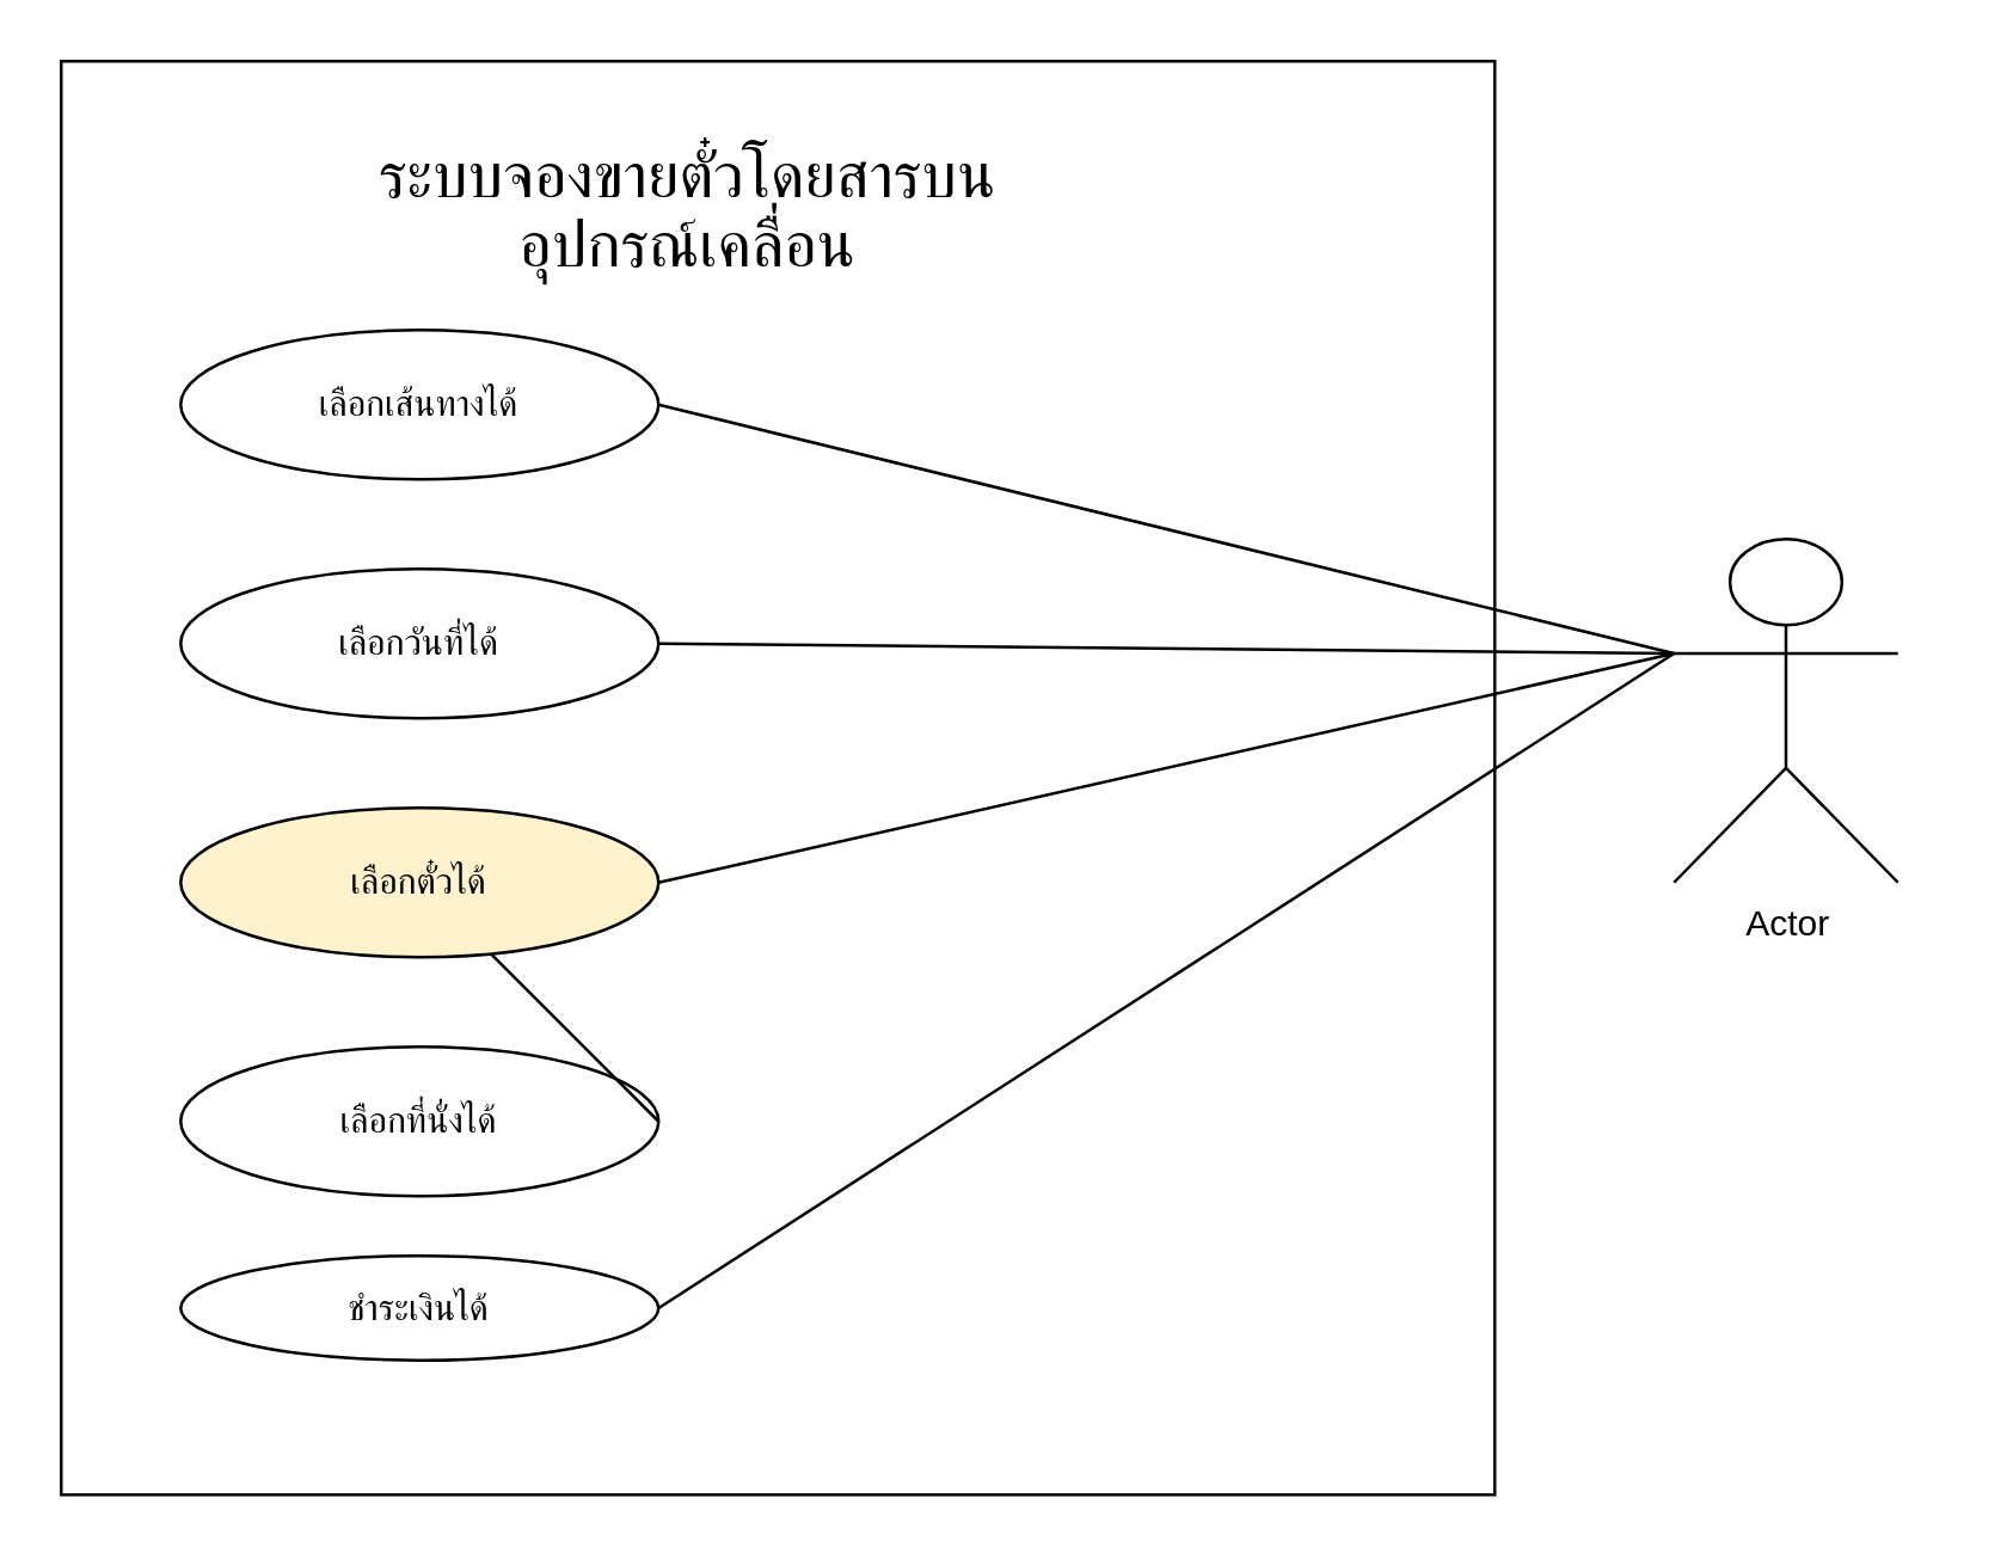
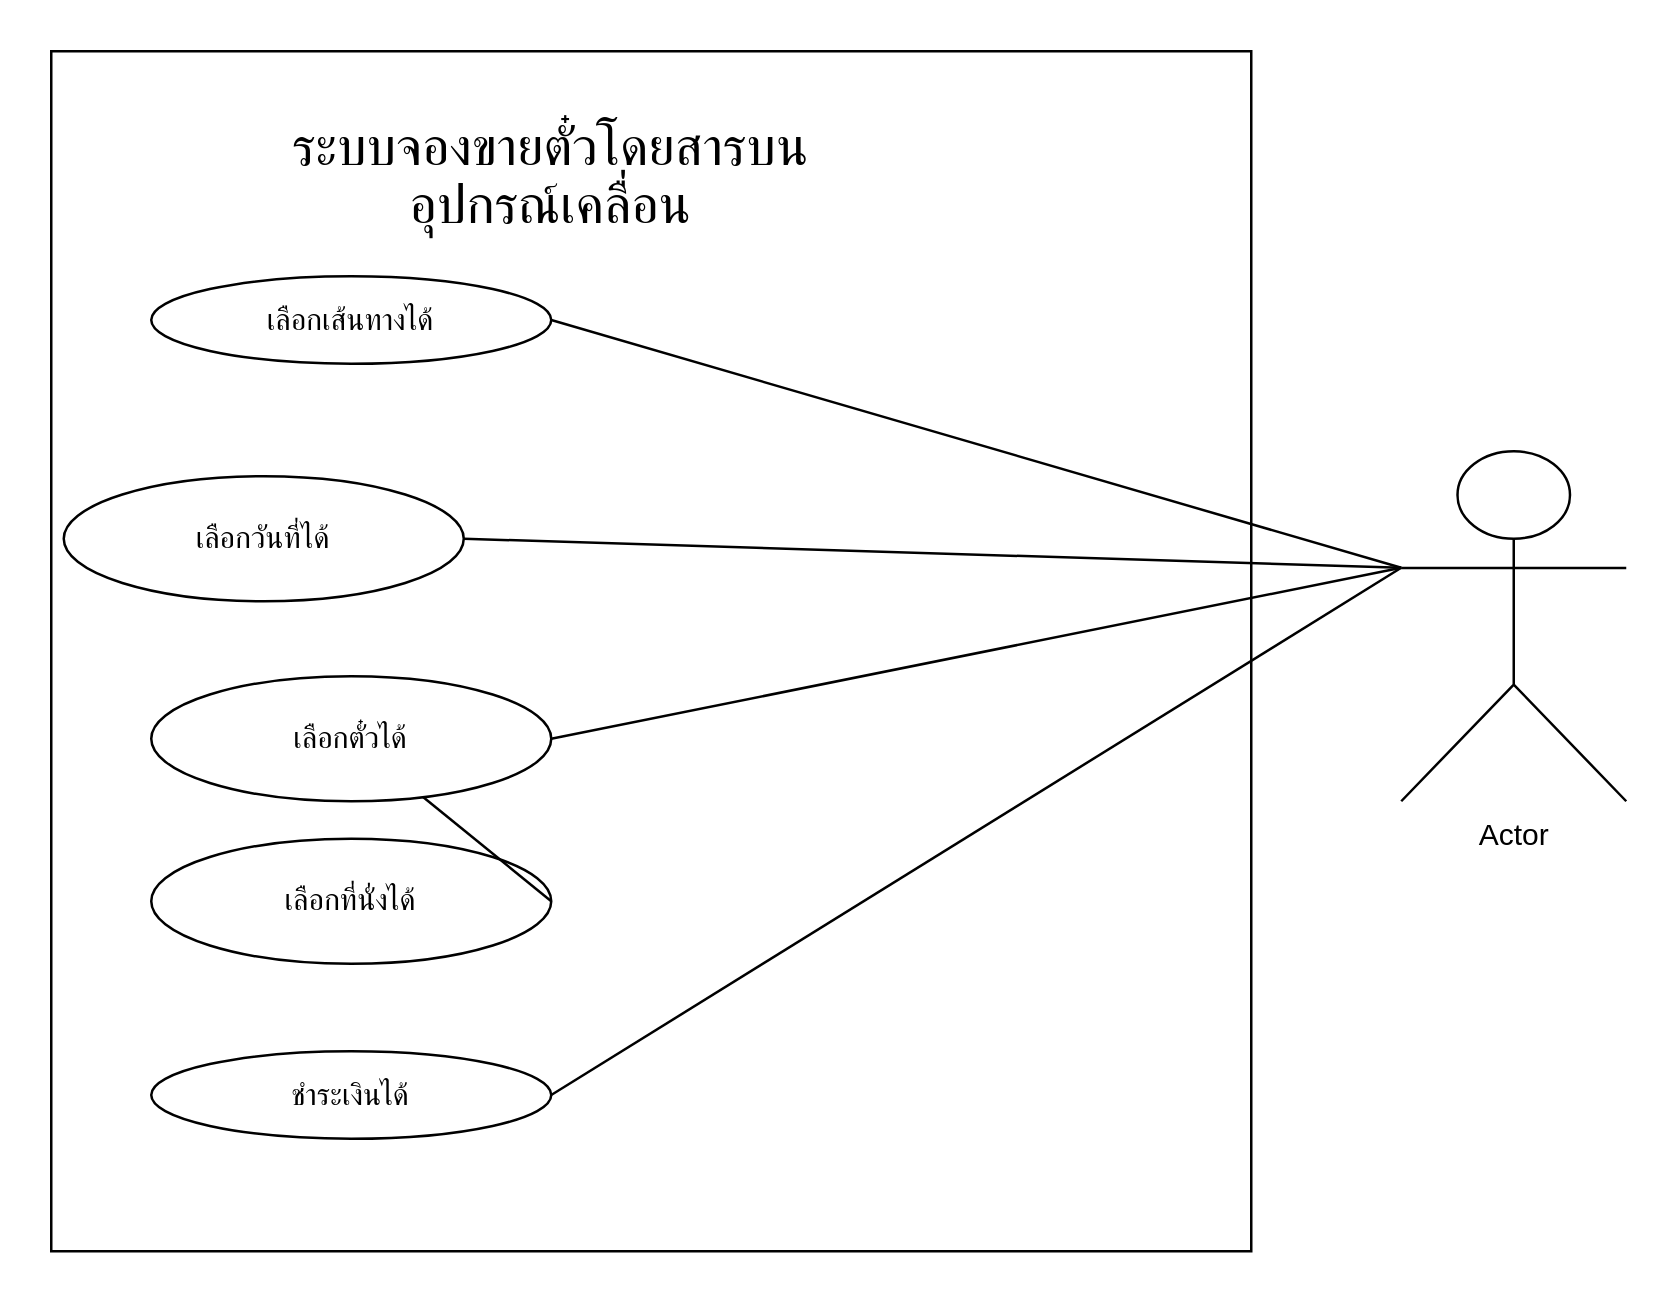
  <mxCell id="0" />
  <mxCell id="1" parent="0" />
  <mxCell id="2" value="" style="whiteSpace=wrap;html=1;aspect=fixed;" vertex="1" parent="1"><mxGeometry x="20" y="20" width="480" height="480" as="geometry" /></mxCell>
- <mxCell id="3" value="Actor" style="shape=umlActor;verticalLabelPosition=bottom;verticalAlign=top;html=1;outlineConnect=0;" vertex="1" parent="1"><mxGeometry x="560" y="180" width="75" height="115" as="geometry" /></mxCell>
- <mxCell id="4" value="&lt;span lang=&quot;TH&quot; style=&quot;font-size: 16.0pt ; line-height: 107% ; font-family: &amp;#34;th sarabunpsk&amp;#34; , sans-serif&quot;&gt;ระบบจองขายตั๋วโดยสารบนอุปกรณ์เคลื่อน&lt;/span&gt;" style="text;html=1;strokeColor=none;fillColor=none;align=center;verticalAlign=middle;whiteSpace=wrap;rounded=0;" vertex="1" parent="1"><mxGeometry x="100" y="60" width="260" height="20" as="geometry" /></mxCell>
- <mxCell id="5" value="เลือกเส้นทางได้" style="ellipse;whiteSpace=wrap;html=1;" vertex="1" parent="1"><mxGeometry x="60" y="110" width="160" height="50" as="geometry" /></mxCell>
- <mxCell id="6" value="เลือกวันที่ได้" style="ellipse;whiteSpace=wrap;html=1;" vertex="1" parent="1"><mxGeometry x="60" y="190" width="160" height="50" as="geometry" /></mxCell>
- <mxCell id="7" value="เลือกตั๋วได้" style="ellipse;whiteSpace=wrap;html=1;fillColor=#fff2cc;" vertex="1" parent="1"><mxGeometry x="60" y="270" width="160" height="50" as="geometry" /></mxCell>
- <mxCell id="8" value="เลือกที่นั่งได้" style="ellipse;whiteSpace=wrap;html=1;" vertex="1" parent="1"><mxGeometry x="60" y="350" width="160" height="50" as="geometry" /></mxCell>
+ <mxCell id="3" value="Actor" style="shape=umlActor;verticalLabelPosition=bottom;verticalAlign=top;html=1;outlineConnect=0;" vertex="1" parent="1"><mxGeometry x="560" y="180" width="90" height="140" as="geometry" /></mxCell>
+ <mxCell id="4" value="&lt;span lang=&quot;TH&quot; style=&quot;font-size: 16.0pt ; line-height: 107% ; font-family: &amp;#34;th sarabunpsk&amp;#34; , sans-serif&quot;&gt;ระบบจองขายตั๋วโดยสารบนอุปกรณ์เคลื่อน&lt;/span&gt;" style="text;html=1;strokeColor=none;fillColor=none;align=center;verticalAlign=middle;whiteSpace=wrap;rounded=0;" vertex="1" parent="1"><mxGeometry x="90" y="60" width="260" height="20" as="geometry" /></mxCell>
+ <mxCell id="5" value="เลือกเส้นทางได้" style="ellipse;whiteSpace=wrap;html=1;" vertex="1" parent="1"><mxGeometry x="60" y="110" width="160" height="35" as="geometry" /></mxCell>
+ <mxCell id="6" value="เลือกวันที่ได้" style="ellipse;whiteSpace=wrap;html=1;" vertex="1" parent="1"><mxGeometry x="25" y="190" width="160" height="50" as="geometry" /></mxCell>
+ <mxCell id="7" value="เลือกตั๋วได้" style="ellipse;whiteSpace=wrap;html=1;" vertex="1" parent="1"><mxGeometry x="60" y="270" width="160" height="50" as="geometry" /></mxCell>
+ <mxCell id="8" value="เลือกที่นั่งได้" style="ellipse;whiteSpace=wrap;html=1;" vertex="1" parent="1"><mxGeometry x="60" y="335" width="160" height="50" as="geometry" /></mxCell>
  <mxCell id="9" value="ชำระเงินได้" style="ellipse;whiteSpace=wrap;html=1;" vertex="1" parent="1"><mxGeometry x="60" y="420" width="160" height="35" as="geometry" /></mxCell>
  <mxCell id="10" value="" style="endArrow=none;html=1;entryX=0;entryY=0.333;entryDx=0;entryDy=0;entryPerimeter=0;exitX=1;exitY=0.5;exitDx=0;exitDy=0;" edge="1" parent="1" source="5" target="3"><mxGeometry width="50" height="50" relative="1" as="geometry"><mxPoint x="250" y="330" as="sourcePoint" /><mxPoint x="300" y="280" as="targetPoint" /></mxGeometry></mxCell>
  <mxCell id="11" value="" style="endArrow=none;html=1;exitX=1;exitY=0.5;exitDx=0;exitDy=0;entryX=0;entryY=0.333;entryDx=0;entryDy=0;entryPerimeter=0;" edge="1" parent="1" source="6" target="3"><mxGeometry width="50" height="50" relative="1" as="geometry"><mxPoint x="250" y="330" as="sourcePoint" /><mxPoint x="300" y="280" as="targetPoint" /></mxGeometry></mxCell>
  <mxCell id="12" value="" style="endArrow=none;html=1;exitX=0;exitY=0.333;exitDx=0;exitDy=0;exitPerimeter=0;" edge="1" parent="1" source="3"><mxGeometry width="50" height="50" relative="1" as="geometry"><mxPoint x="250" y="330" as="sourcePoint" /><mxPoint x="220" y="295" as="targetPoint" /></mxGeometry></mxCell>
  <mxCell id="13" value="" style="endArrow=none;html=1;exitX=1;exitY=0.5;exitDx=0;exitDy=0;" edge="1" parent="1" source="8" target="7"><mxGeometry width="50" height="50" relative="1" as="geometry"><mxPoint x="250" y="330" as="sourcePoint" /><mxPoint x="300" y="280" as="targetPoint" /></mxGeometry></mxCell>
  <mxCell id="14" value="" style="endArrow=none;html=1;exitX=1;exitY=0.5;exitDx=0;exitDy=0;entryX=0;entryY=0.333;entryDx=0;entryDy=0;entryPerimeter=0;" edge="1" parent="1" source="9" target="3"><mxGeometry width="50" height="50" relative="1" as="geometry"><mxPoint x="250" y="330" as="sourcePoint" /><mxPoint x="550" y="230" as="targetPoint" /></mxGeometry></mxCell>
